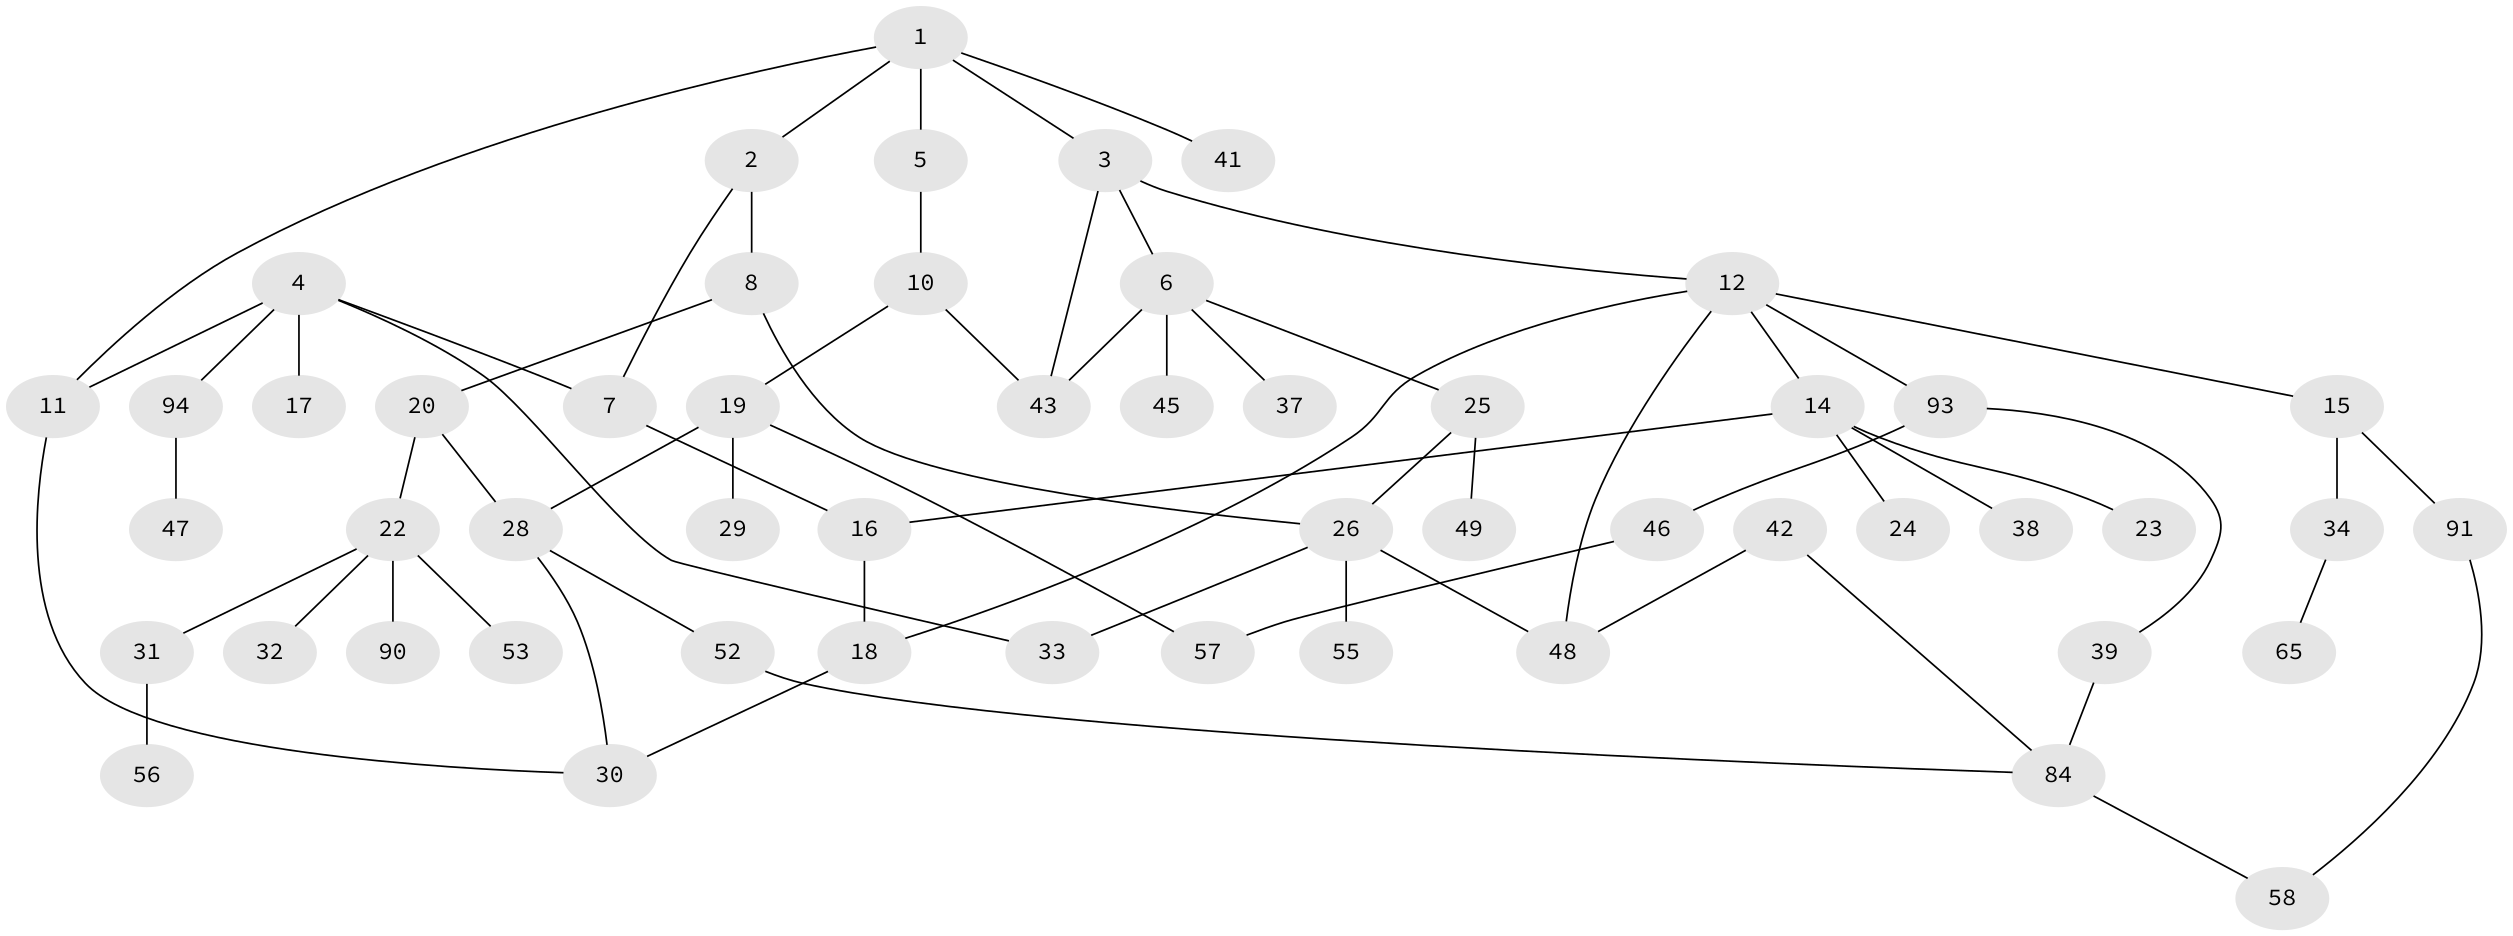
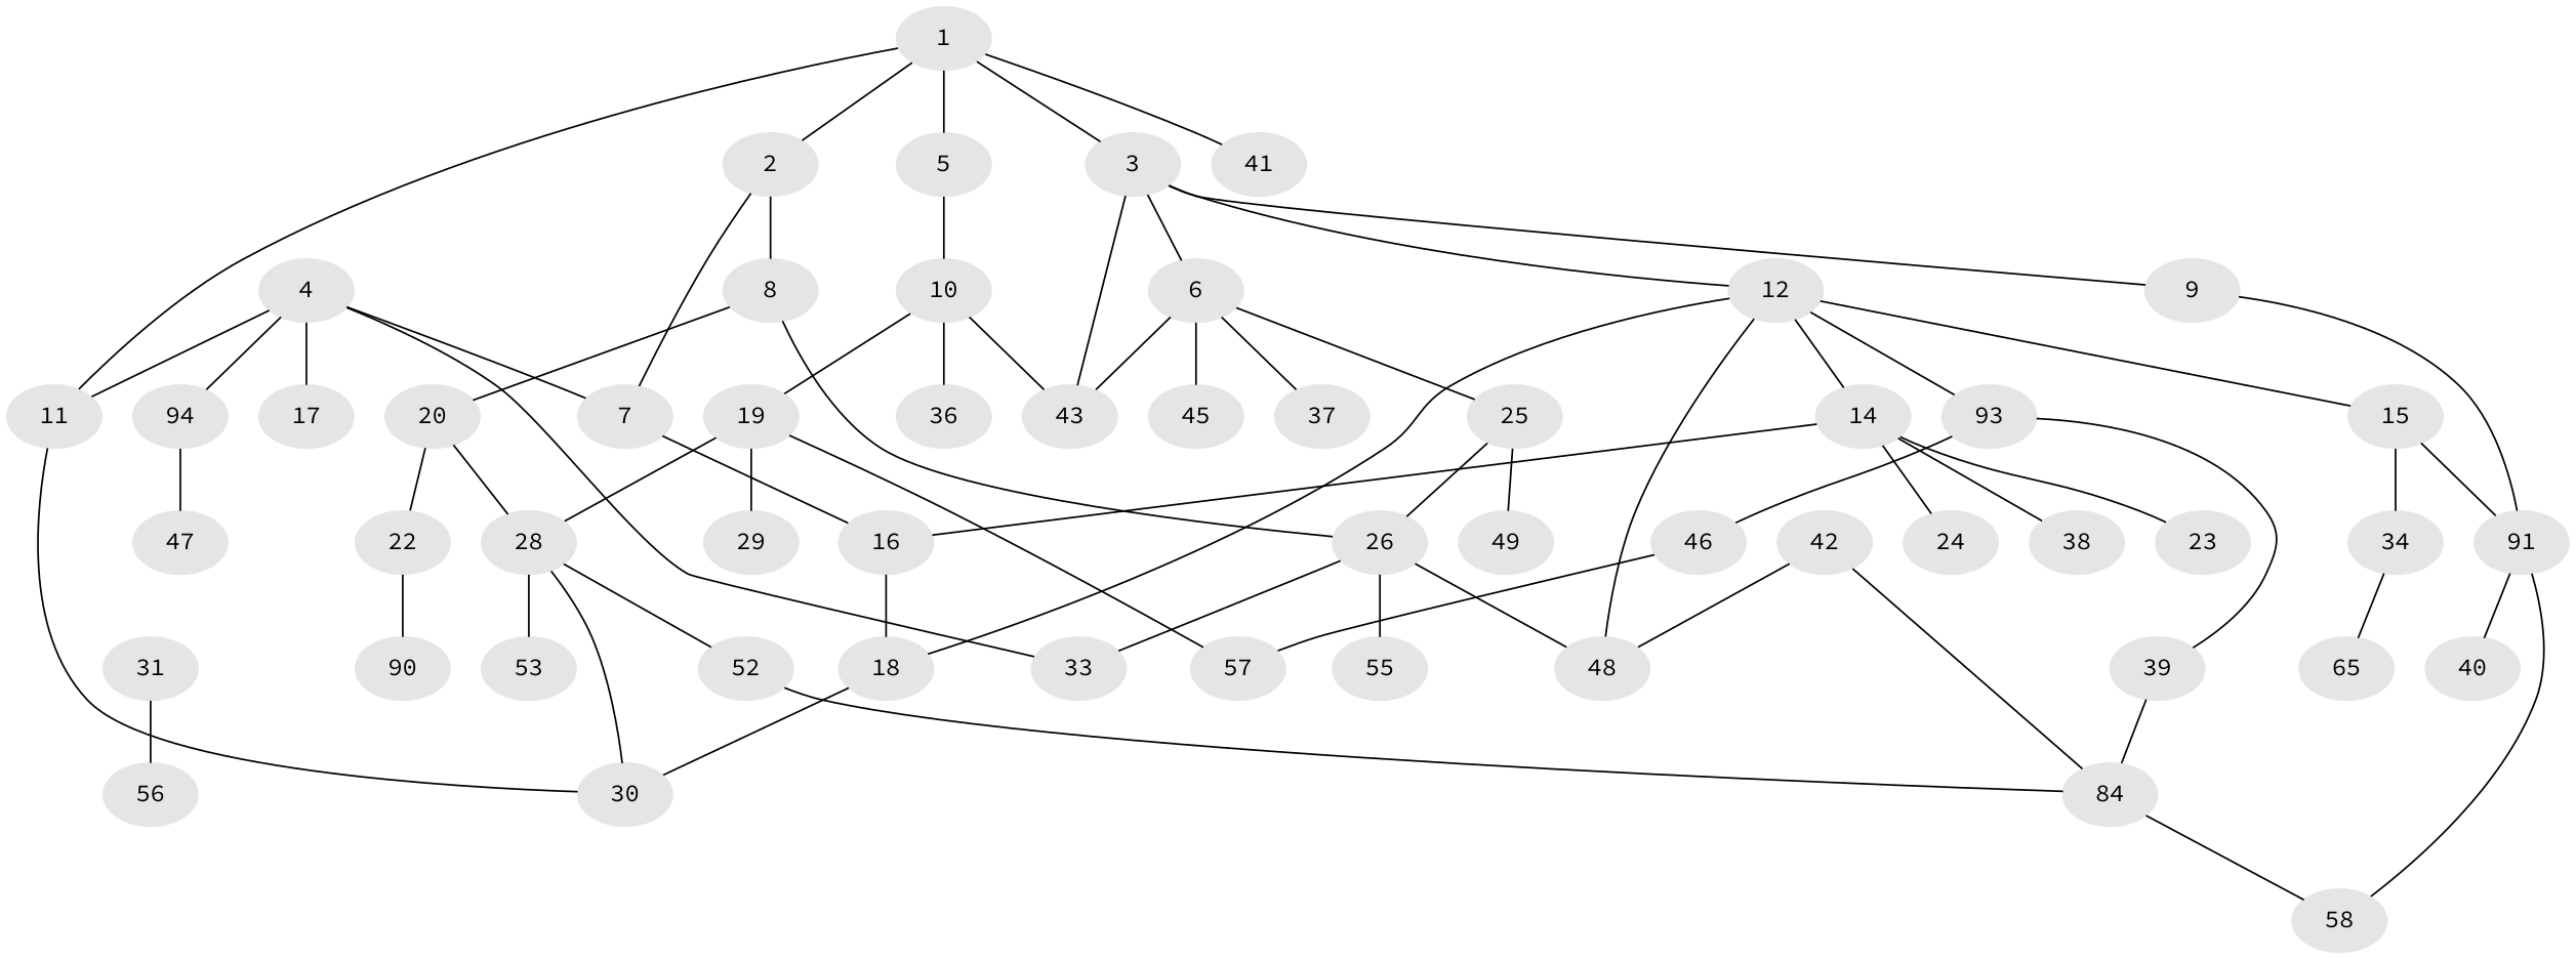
  graph {
    fontname="Source Code Pro"
    node [color=gray90 fontname="Source Code Pro" style=filled]
    edge [fontname="Source Code Pro"]
    1
    2
    3
    5
    11
    41
    8
    7
    6
+   9
    12
    43
    10
    30
    4
    17
    33
    n18 [label=94]
    20
    26
    25
    37
    45
    n24 [label=91]
    n25 [label=93]
    14
    15
    48
    18
    16
    47
    19
+   36
    49
    28
    22
    55
+   40
    58
    29
    57
    39
    46
    23
    24
    38
    34
    n48 [label=84]
    n49 [label=65]
    52
    31
-   32
    n53 [label=90]
    53
    56
    42
    1 -- 2
    1 -- 3
    1 -- 5
    1 -- 11
    1 -- 41
    2 -- 8
    2 -- 7
    3 -- 6
+   3 -- 9
    3 -- 12
    3 -- 43
    5 -- 10
    11 -- 30
    8 -- 20
    8 -- 26
    7 -- 16
    6 -- 43
    6 -- 25
    6 -- 37
    6 -- 45
+   9 -- n24
    12 -- n25
    12 -- 14
    12 -- 15
    12 -- 48
    12 -- 18
    10 -- 43
    10 -- 19
+   10 -- 36
    4 -- 11
    4 -- 7
    4 -- 17
    4 -- 33
    4 -- n18
    n18 -- 47
    20 -- 28
    20 -- 22
    26 -- 33
    26 -- 48
    26 -- 55
    25 -- 26
    25 -- 49
+   n24 -- 40
    n24 -- 58
    n25 -- 39
    n25 -- 46
    14 -- 16
    14 -- 23
    14 -- 24
    14 -- 38
    15 -- n24
    15 -- 34
    18 -- 30
    16 -- 18
    19 -- 28
    19 -- 29
    19 -- 57
    28 -- 30
    28 -- 52
-   22 -- 31
-   22 -- 32
    22 -- n53
-   22 -- 53
+   28 -- 53
    39 -- n48
    46 -- 57
    34 -- n49
    n48 -- 58
    52 -- n48
    31 -- 56
    42 -- 48
    42 -- n48
  }
